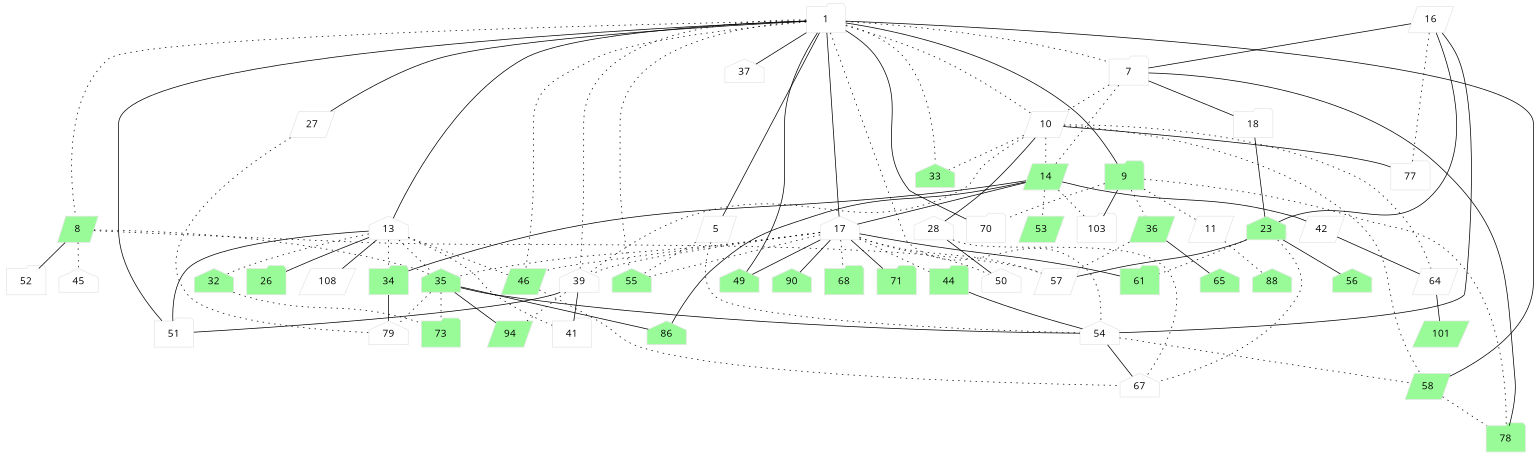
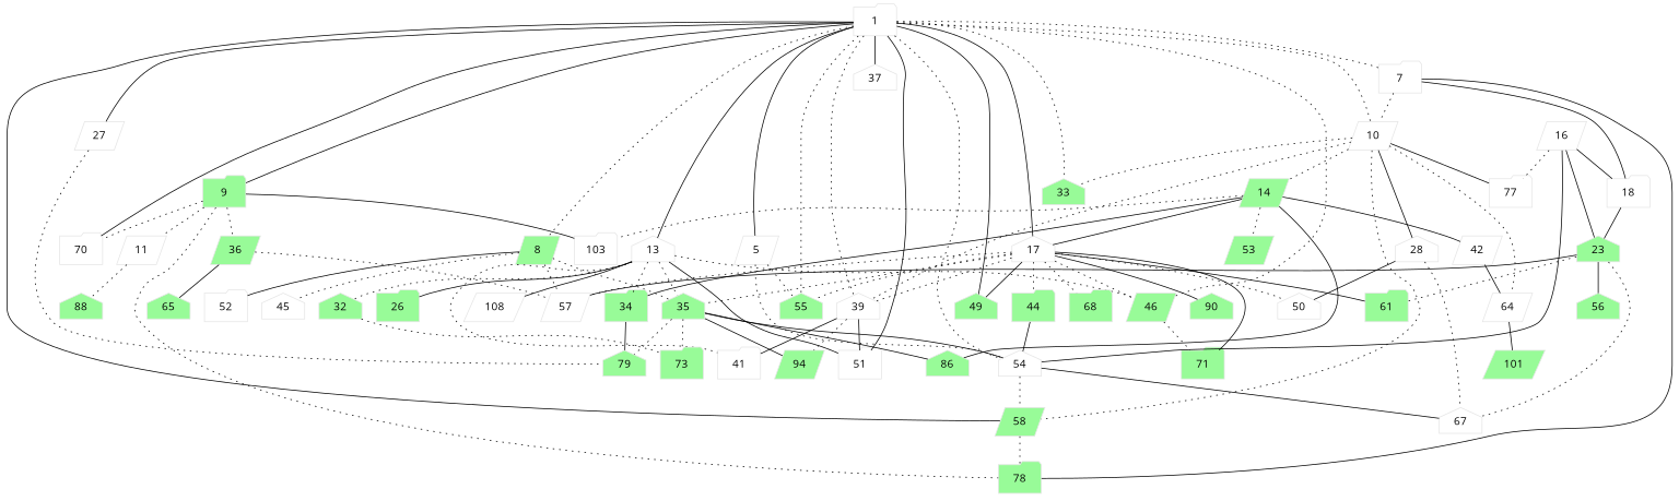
  graph {
    fontname="Open Sans"
    node [color=gray90 fillcolor=palegreen fontname="Open Sans" shape=house style=filled]
    edge [fontname="Open Sans" style=dotted]
    1 [fillcolor=white shape=folder super="+3+2"]
    5 [fillcolor=white shape=parallelogram super="+40"]
    7 [fillcolor=white shape=folder super="+12"]
    8 [shape=parallelogram super="+43"]
    9 [shape=folder super="+59"]
    10 [fillcolor=white shape=parallelogram super="+82+31"]
    13 [fillcolor=white super="+21+30+15"]
    17 [fillcolor=white super="+24+38"]
    27 [fillcolor=white shape=parallelogram super="+110"]
    33
    37 [fillcolor=white]
    39 [fillcolor=white super="+106+74"]
    46 [shape=parallelogram super="+63"]
    49 [super="+66"]
    51 [fillcolor=white shape=folder]
    54 [fillcolor=white]
    55
    58 [shape=parallelogram super="+60+113"]
    70 [fillcolor=white shape=folder]
    14 [shape=parallelogram super="+104+19"]
    18 [fillcolor=white shape=folder]
    78 [shape=folder]
    35 [super="+92+96+48+72"]
    45 [fillcolor=white]
    52 [fillcolor=white shape=folder super="+83"]
    57 [fillcolor=white shape=parallelogram]
    11 [fillcolor=white shape=parallelogram]
    36 [shape=parallelogram]
    103 [fillcolor=white shape=folder]
    28 [fillcolor=white super="+75"]
    64 [fillcolor=white shape=parallelogram super="+69+81"]
    77 [fillcolor=white shape=folder super="+112"]
    26 [shape=folder]
    32
    34 [shape=folder super="+97"]
    41 [fillcolor=white shape=folder]
    108 [fillcolor=white shape=parallelogram]
    16 [fillcolor=white shape=parallelogram super="+80"]
    23 [super="+47"]
    44 [shape=folder]
    50 [fillcolor=white super="+98"]
    61 [shape=folder]
    68 [shape=folder]
    71 [shape=folder]
    90
-   79 [fillcolor=white]
+   79
    94 [shape=parallelogram]
    67 [fillcolor=white super="+99"]
    42 [fillcolor=white shape=parallelogram super="+87"]
    53 [shape=parallelogram]
    86
    73 [shape=folder super="+93"]
    88
    65
    101 [shape=parallelogram]
    56
    1 -- 5 [style=solid]
    1 -- 7 [weight=2]
    1 -- 8
    1 -- 9 [style=solid]
    1 -- 10
    1 -- 13 [style=solid]
    1 -- 17 [style=solid weight=2]
    1 -- 27 [style=solid]
    1 -- 33
    1 -- 37 [style=solid weight=2]
    1 -- 39
    1 -- 46
    1 -- 49 [style=solid]
    1 -- 51 [style=solid]
    1 -- 54
    1 -- 55
    1 -- 58 [style=solid weight=2]
    1 -- 70 [style=solid]
    5 -- 54
    5 -- 55
    7 -- 10
-   7 -- 14
    7 -- 18 [style=solid]
    7 -- 78 [style=solid]
    8 -- 35
    8 -- 45
    8 -- 52 [style=solid]
    8 -- 57
    9 -- 70
    9 -- 78
    9 -- 11
    9 -- 36
    9 -- 103 [style=solid]
    10 -- 33
    10 -- 39
    10 -- 58 [weight=2]
    10 -- 14 [weight=2]
    10 -- 28 [style=solid]
    10 -- 64
    10 -- 77 [style=solid]
    13 -- 46
    13 -- 51 [style=solid]
    13 -- 35
    13 -- 26 [style=solid]
    13 -- 32
    13 -- 34
    13 -- 41
    13 -- 108 [style=solid]
    17 -- 39 [weight=2]
    17 -- 46
    17 -- 49 [style=solid]
    17 -- 55
    17 -- 35
    17 -- 57
    17 -- 44
    17 -- 50
    17 -- 61 [style=solid]
    17 -- 68
    17 -- 71 [style=solid]
    17 -- 90 [style=solid]
    27 -- 79
    39 -- 51 [style=solid]
    39 -- 41 [style=solid]
    39 -- 94
-   46 -- 67
+   46 -- 71
    54 -- 58
    54 -- 67 [style=solid]
    58 -- 78
    14 -- 17 [style=solid]
    14 -- 103
    14 -- 34 [style=solid]
    14 -- 42 [style=solid]
    14 -- 53
    14 -- 86 [style=solid]
    18 -- 23 [style=solid]
    35 -- 54 [style=solid]
    35 -- 79
    35 -- 94 [style=solid]
    35 -- 86 [style=solid]
    35 -- 73
    11 -- 88
    36 -- 57
    36 -- 65 [style=solid]
    28 -- 50 [style=solid]
    28 -- 67
    64 -- 101 [style=solid]
    32 -- 73
    34 -- 79 [style=solid]
    16 -- 54 [style=solid]
-   16 -- 7 [style=solid]
+   16 -- 18 [style=solid]
    16 -- 77
    16 -- 23 [style=solid]
    23 -- 57 [style=solid]
    23 -- 61
    23 -- 67
    23 -- 56 [style=solid]
    44 -- 54 [style=solid]
    42 -- 64 [style=solid]
  }
